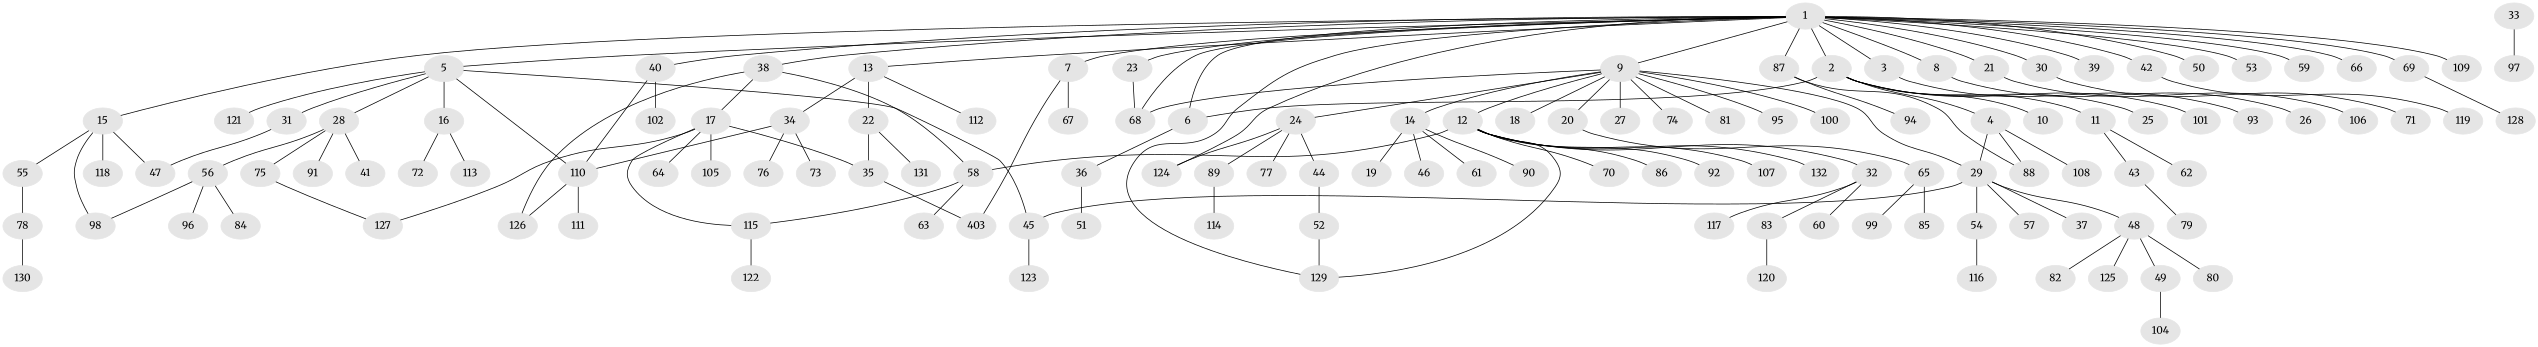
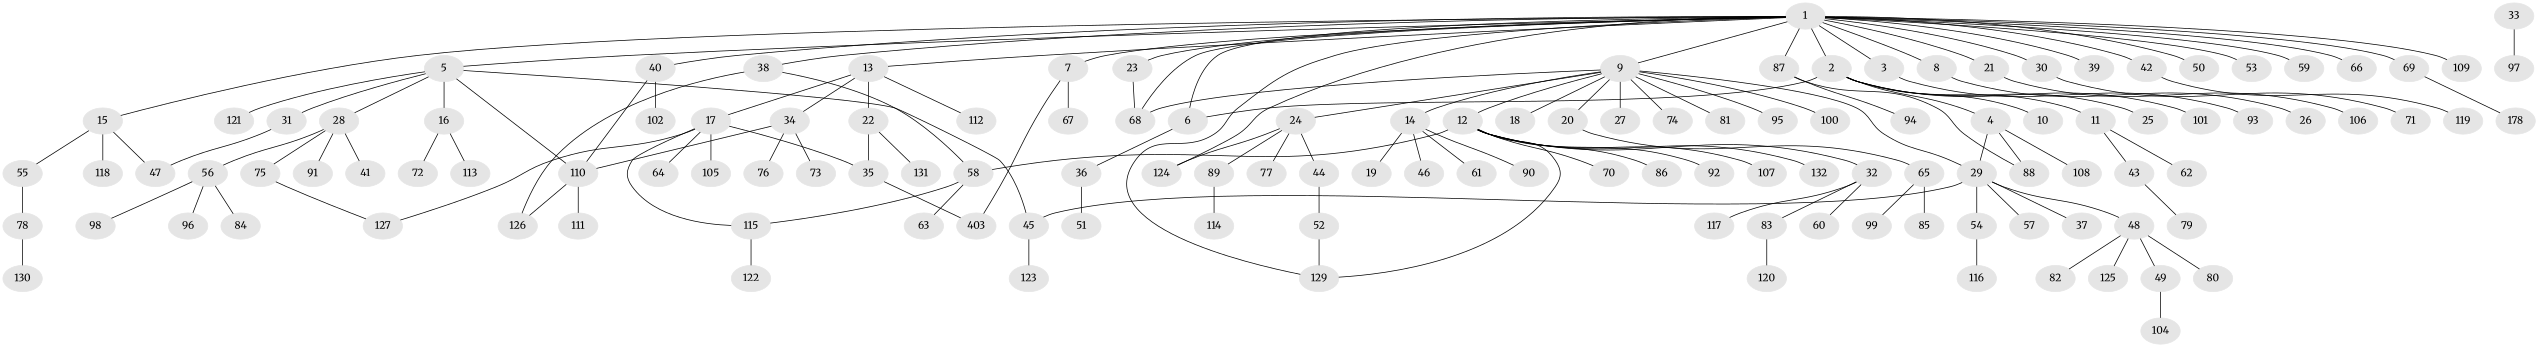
  graph {
    fontname=Merriweather
    node [color=gray90 fontname=Merriweather style=filled]
    edge [fontname=Merriweather]
    1
    2
    3
    5
    6
    7
    8
    9
    13
    15
    21
    23
    30
    38
    39
    40
    42
    50
    53
    59
    66
    68
    69
    87
    109
    124
    129
    4
    10
    11
    25
    101
    93
    16
    28
    31
    45
    110
    121
    36
    67
    n42 [label=403]
    26
    29
    12
    14
    18
    20
    24
    27
    74
    81
    95
    100
    17
    22
    34
    112
    47
    55
    98
    118
    106
    71
    33
    97
    58
    126
    102
    119
-   128
+   128 [label=178]
    88
    94
    108
    43
    62
    37
    48
    54
    57
    72
    113
    41
    56
    75
    91
    123
    111
    51
    32
    70
    86
    92
    107
    132
    19
    46
    61
    90
    65
    44
    77
    89
    79
    60
    83
    117
    115
    63
    35
    64
    105
    127
    131
    73
    76
    78
    122
    85
    99
    52
    114
    84
    96
    49
    80
    82
    125
    116
    120
    104
    130
    1 -- 2
    1 -- 3
    1 -- 5
    1 -- 6
    1 -- 7
    1 -- 8
    1 -- 9
    1 -- 13
    1 -- 15
    1 -- 21
    1 -- 23
    1 -- 30
    1 -- 38
    1 -- 39
    1 -- 40
    1 -- 42
    1 -- 50
    1 -- 53
    1 -- 59
    1 -- 66
    1 -- 68
    1 -- 69
    1 -- 87
    1 -- 109
    1 -- 124
    1 -- 129
    2 -- 6
    2 -- 4
    2 -- 10
    2 -- 11
    2 -- 25
    2 -- 101
    3 -- 93
    5 -- 16
    5 -- 28
    5 -- 31
    5 -- 45
    5 -- 110
    5 -- 121
    6 -- 36
    7 -- 67
    7 -- n42
    8 -- 26
    9 -- 68
    9 -- 29
    9 -- 12
    9 -- 14
    9 -- 18
    9 -- 20
    9 -- 24
    9 -- 27
    9 -- 74
    9 -- 81
    9 -- 95
    9 -- 100
-   38 -- 17
+   13 -- 17
    13 -- 22
    13 -- 34
    13 -- 112
    15 -- 47
    15 -- 55
-   15 -- 98
    15 -- 118
    21 -- 106
    23 -- 68
    30 -- 71
    38 -- 58
    38 -- 126
    40 -- 110
    40 -- 102
    42 -- 119
    69 -- 128
    87 -- 88
    87 -- 94
    4 -- 29
    4 -- 88
    4 -- 108
    11 -- 43
    11 -- 62
    16 -- 72
    16 -- 113
    28 -- 41
    28 -- 56
    28 -- 75
    28 -- 91
    31 -- 47
    45 -- 123
    110 -- 126
    110 -- 111
    36 -- 51
    29 -- 45
    29 -- 37
    29 -- 48
    29 -- 54
    29 -- 57
    12 -- 129
    12 -- 58
    12 -- 32
    12 -- 70
    12 -- 86
    12 -- 92
    12 -- 107
    12 -- 132
    14 -- 19
    14 -- 46
    14 -- 61
    14 -- 90
    20 -- 65
    24 -- 124
    24 -- 44
    24 -- 77
    24 -- 89
    17 -- 115
    17 -- 35
    17 -- 64
    17 -- 105
    17 -- 127
    22 -- 35
    22 -- 131
    34 -- 110
    34 -- 73
    34 -- 76
    55 -- 78
    33 -- 97
    58 -- 115
    58 -- 63
    43 -- 79
    48 -- 49
    48 -- 80
    48 -- 82
    48 -- 125
    54 -- 116
    56 -- 98
    56 -- 84
    56 -- 96
    75 -- 127
    32 -- 60
    32 -- 83
    32 -- 117
    65 -- 85
    65 -- 99
    44 -- 52
    89 -- 114
    83 -- 120
    115 -- 122
    35 -- n42
    78 -- 130
    52 -- 129
    49 -- 104
  }
